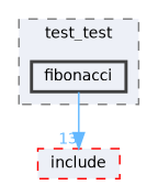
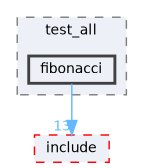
  digraph {
    compound=true
    node [fillcolor="#edf0f7" fontname=Helvetica fontsize=10 shape=box]
    n1 [color=grey25 height=0.2 label=fibonacci style="filled,bold" width=0.4]
    n2 [color=red height=0.2 label=include style="filled,dashed" width=0.4]
    subgraph cluster_1 {
      bgcolor="#edf0f7"
      fontname=Helvetica
      fontsize=10
-     label=test_test
+     label=test_all
      pencolor=grey50
      style="filled,dashed"
      n1
    }
    n1 -> n2 [color=steelblue1 fontcolor=steelblue1 fontname=Helvetica fontsize=10 headlabel=13 labeldistance=1.5 labelfontname=Helvetica labelfontsize=10]
  }
